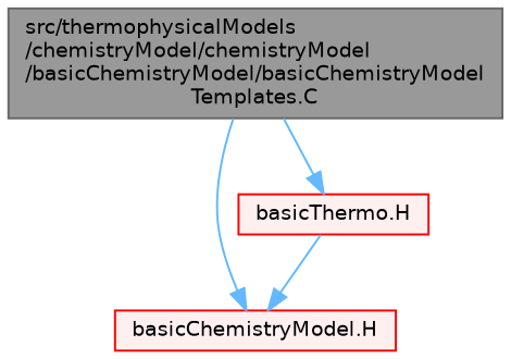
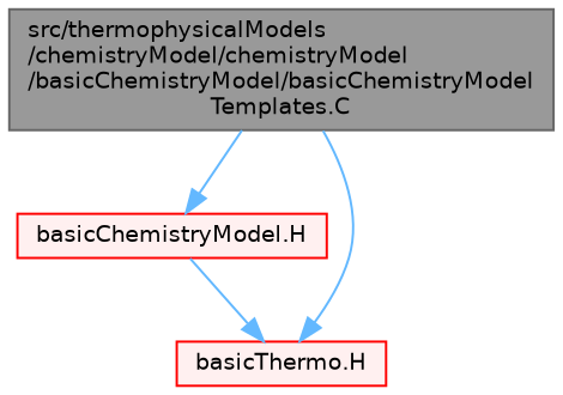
  digraph {
    node [color=red fillcolor="#FFF0F0" fontname=Helvetica fontsize=10 shape=box style=filled]
    edge [color=steelblue1 fontname=Helvetica fontsize=10 labelfontname=Helvetica labelfontsize=10 style=solid]
    n1 [color=gray40 fillcolor=grey60 fontcolor=black height=0.2 label="src/thermophysicalModels\l/chemistryModel/chemistryModel\l/basicChemistryModel/basicChemistryModel\lTemplates.C" width=0.4]
    n2 [height=0.2 label="basicChemistryModel.H" width=0.4]
    n3 [height=0.2 label="basicThermo.H" width=0.4]
    n1 -> n2
    n1 -> n3
-   n3 -> n2
+   n2 -> n3
  }
